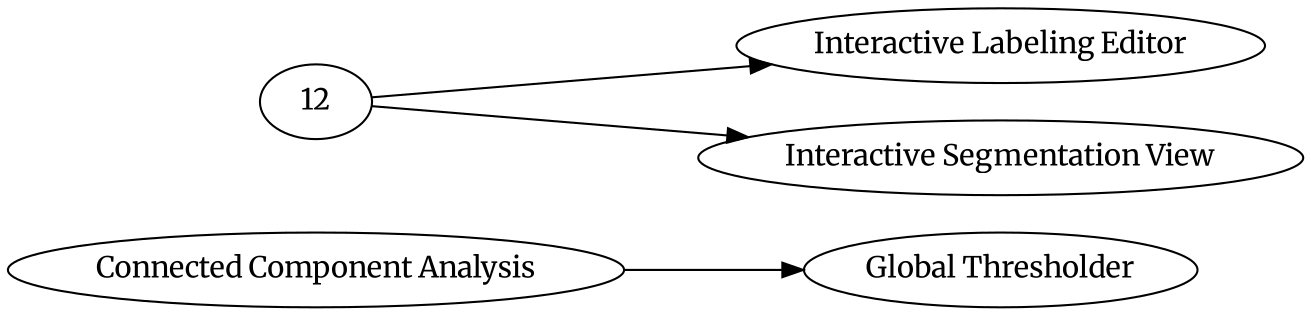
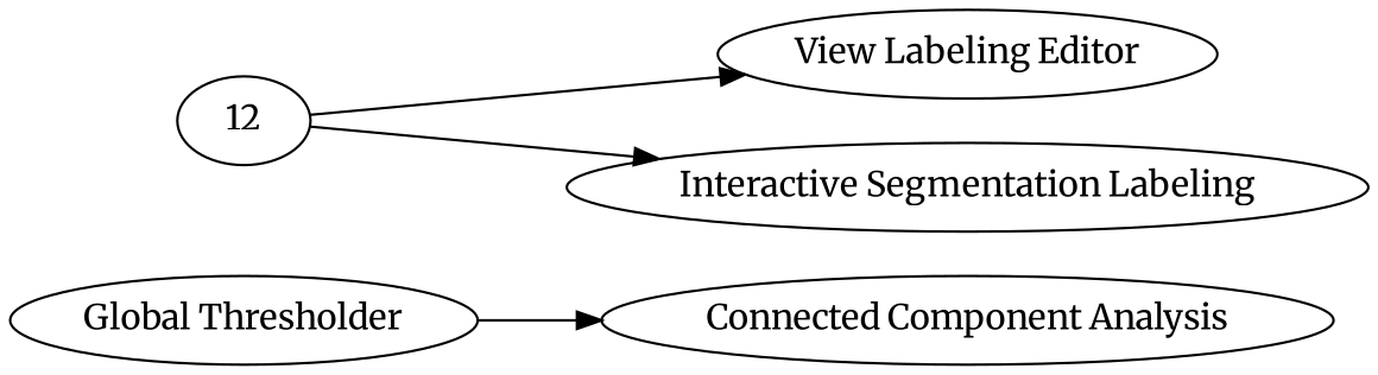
  digraph {
    fontname=Merriweather
    rankdir=LR
    node [fontname=Merriweather]
    edge [fontname=Merriweather]
    n1 [label="Global Thresholder"]
    n2 [label="Connected Component Analysis"]
-   n3 [label="Interactive Labeling Editor"]
-   n4 [label="Interactive Segmentation View"]
+   n3 [label="View Labeling Editor"]
+   n4 [label="Interactive Segmentation Labeling"]
    12
-   n2 -> n1
+   n1 -> n2
    12 -> n3
    12 -> n4
  }
